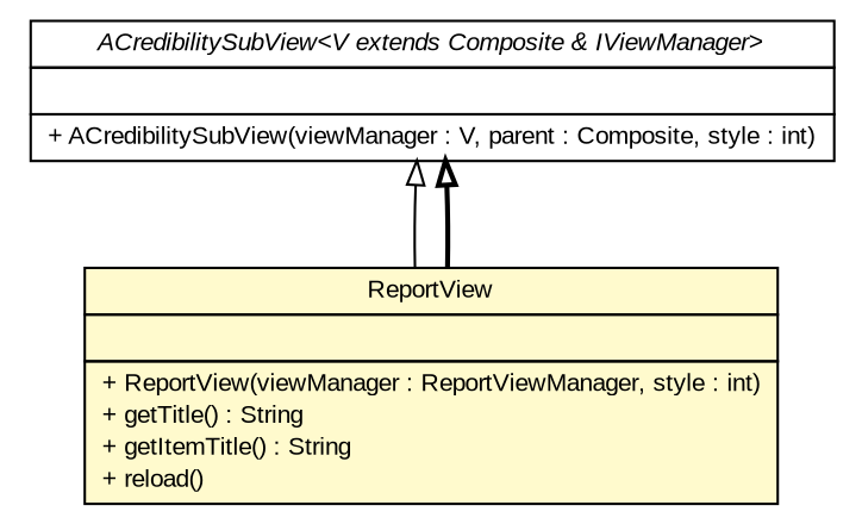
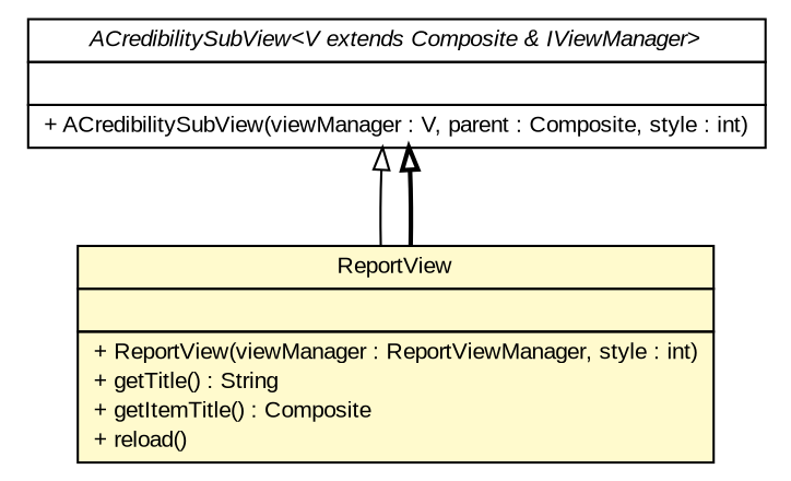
  digraph {
    nodesep=0.25
    ranksep=0.5
    node [fontcolor=black fontname=arial fontsize=10.0 shape=plaintext]
    edge [arrowtail=empty dir=back fontname=arial fontsize=10 headport=p labelfontname=arial labelfontsize=10 tailport=p]
    n1 [label=<<table title="gov.sandia.cf.parts.ui.ACredibilitySubView" border="0" cellborder="1" cellspacing="0" cellpadding="2" port="p" href="../ACredibilitySubView.html"> 		<tr><td><table border="0" cellspacing="0" cellpadding="1"> <tr><td align="center" balign="center"><font face="arial italic"> ACredibilitySubView&lt;V extends Composite &amp; IViewManager&gt; </font></td></tr> 		</table></td></tr> 		<tr><td><table border="0" cellspacing="0" cellpadding="1"> <tr><td align="left" balign="left">  </td></tr> 		</table></td></tr> 		<tr><td><table border="0" cellspacing="0" cellpadding="1"> <tr><td align="left" balign="left"> + ACredibilitySubView(viewManager : V, parent : Composite, style : int) </td></tr> 		</table></td></tr> 		</table>>]
-   n2 [label=<<table title="gov.sandia.cf.parts.ui.report.ReportView" border="0" cellborder="1" cellspacing="0" cellpadding="2" port="p" bgcolor="lemonChiffon" href="./ReportView.html"> 		<tr><td><table border="0" cellspacing="0" cellpadding="1"> <tr><td align="center" balign="center"> ReportView </td></tr> 		</table></td></tr> 		<tr><td><table border="0" cellspacing="0" cellpadding="1"> <tr><td align="left" balign="left">  </td></tr> 		</table></td></tr> 		<tr><td><table border="0" cellspacing="0" cellpadding="1"> <tr><td align="left" balign="left"> + ReportView(viewManager : ReportViewManager, style : int) </td></tr> <tr><td align="left" balign="left"> + getTitle() : String </td></tr> <tr><td align="left" balign="left"> + getItemTitle() : String </td></tr> <tr><td align="left" balign="left"> + reload() </td></tr> 		</table></td></tr> 		</table>>]
+   n2 [label=<<table title="gov.sandia.cf.parts.ui.report.ReportView" border="0" cellborder="1" cellspacing="0" cellpadding="2" port="p" bgcolor="lemonChiffon" href="./ReportView.html"> 		<tr><td><table border="0" cellspacing="0" cellpadding="1"> <tr><td align="center" balign="center"> ReportView </td></tr> 		</table></td></tr> 		<tr><td><table border="0" cellspacing="0" cellpadding="1"> <tr><td align="left" balign="left">  </td></tr> 		</table></td></tr> 		<tr><td><table border="0" cellspacing="0" cellpadding="1"> <tr><td align="left" balign="left"> + ReportView(viewManager : ReportViewManager, style : int) </td></tr> <tr><td align="left" balign="left"> + getTitle() : String </td></tr> <tr><td align="left" balign="left"> + getItemTitle() : Composite </td></tr> <tr><td align="left" balign="left"> + reload() </td></tr> 		</table></td></tr> 		</table>>]
    n1 -> n2 [style=solid]
    n1 -> n2 [style=bold]
  }
